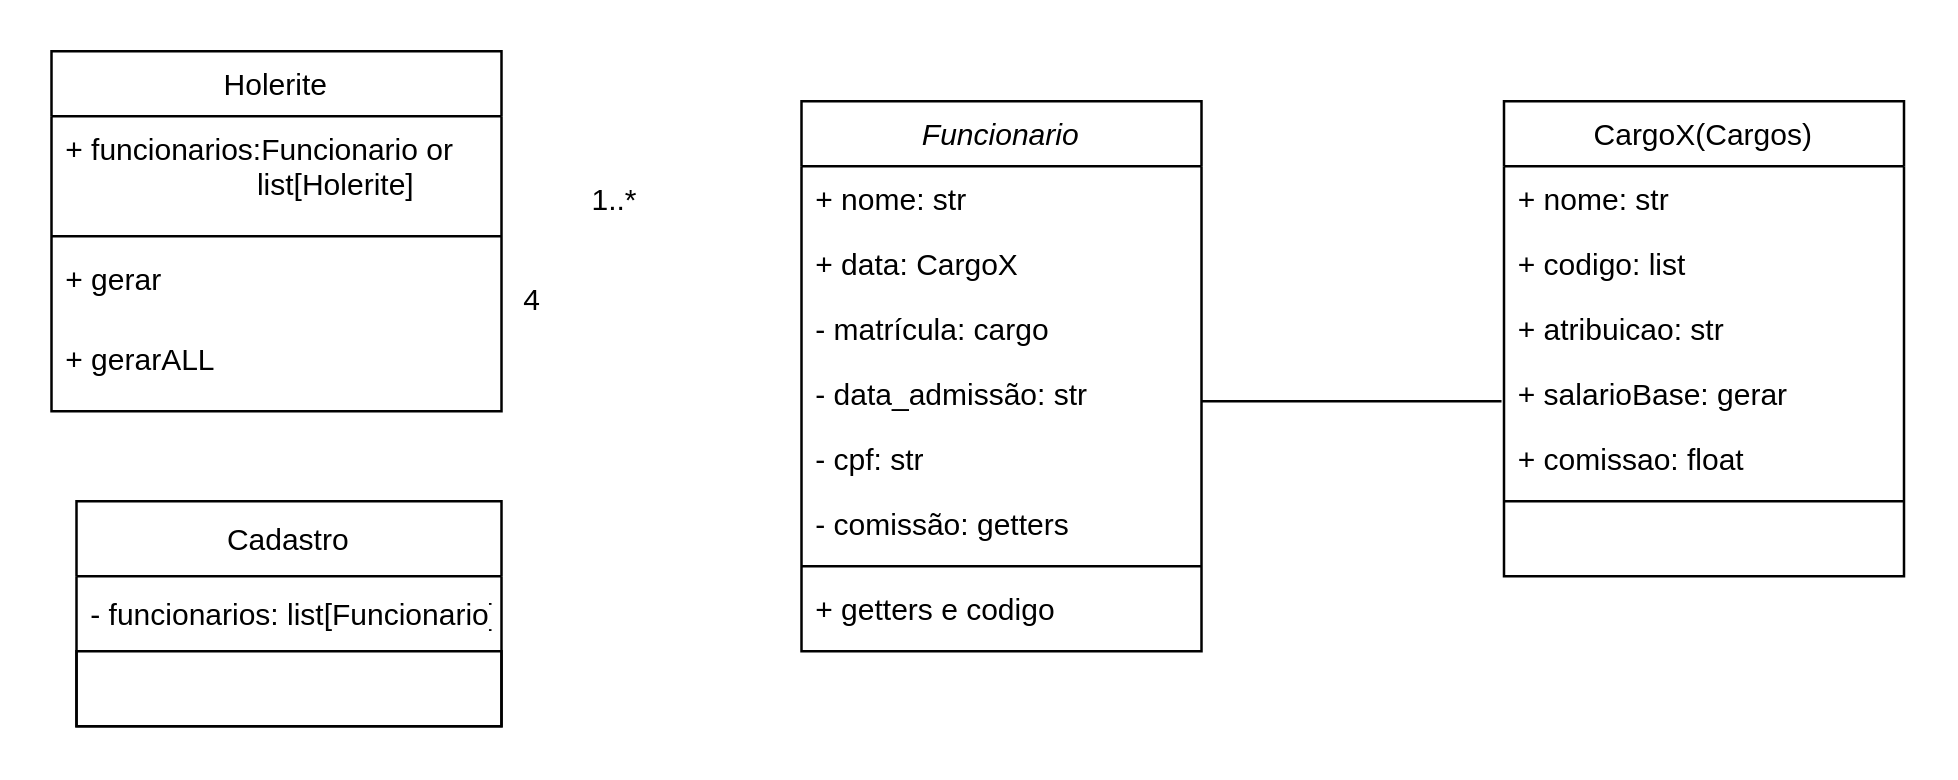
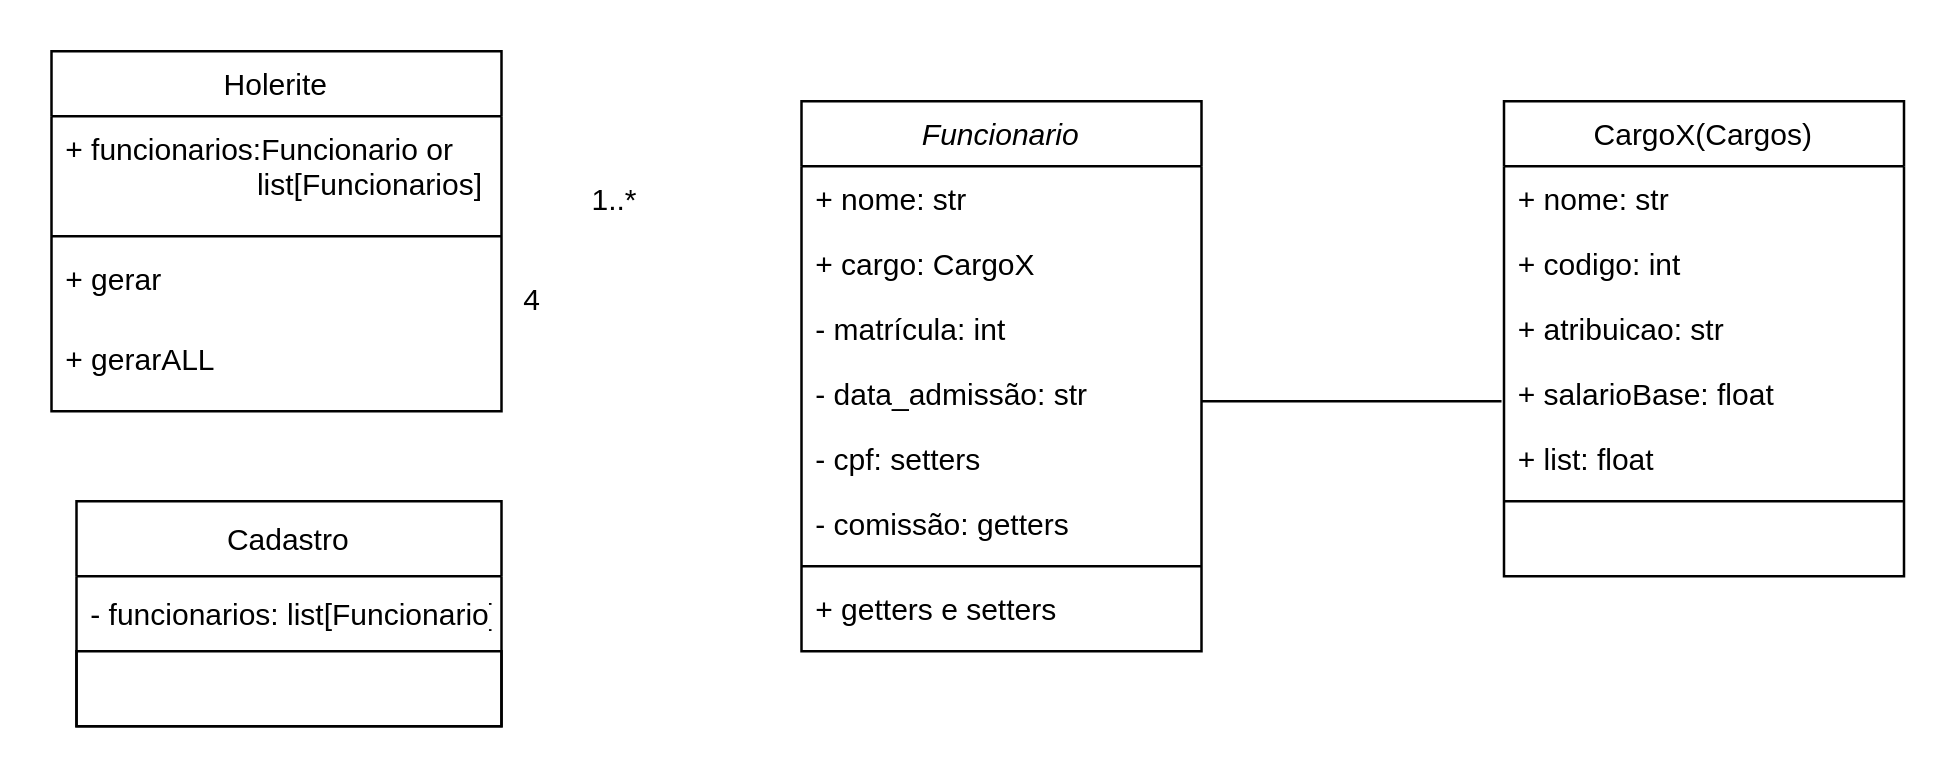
  <mxCell id="0" />
  <mxCell id="1" parent="0" />
  <mxCell id="2" style="edgeStyle=elbowEdgeStyle;rounded=0;jumpStyle=none;orthogonalLoop=1;jettySize=auto;html=1;endArrow=default;endFill=0;strokeColor=default;strokeWidth=1;" edge="1" parent="1" source="3"><mxGeometry relative="1" as="geometry"><mxPoint x="600" y="160" as="targetPoint" /><Array as="points"><mxPoint x="560" y="160" /></Array></mxGeometry></mxCell>
  <mxCell id="3" value="Funcionario" style="swimlane;fontStyle=2;align=center;verticalAlign=top;childLayout=stackLayout;horizontal=1;startSize=26;horizontalStack=0;resizeParent=1;resizeLast=0;collapsible=1;marginBottom=0;rounded=0;shadow=0;strokeWidth=1;" parent="1" vertex="1"><mxGeometry x="320" y="40" width="160" height="220" as="geometry"><mxRectangle x="220" y="80" width="160" height="26" as="alternateBounds" /></mxGeometry></mxCell>
  <mxCell id="4" value="+ nome: str" style="text;align=left;verticalAlign=top;spacingLeft=4;spacingRight=4;overflow=hidden;rotatable=0;points=[[0,0.5],[1,0.5]];portConstraint=eastwest;" parent="3" vertex="1"><mxGeometry y="26" width="160" height="26" as="geometry" /></mxCell>
- <mxCell id="5" value="+ data: CargoX" style="text;align=left;verticalAlign=top;spacingLeft=4;spacingRight=4;overflow=hidden;rotatable=0;points=[[0,0.5],[1,0.5]];portConstraint=eastwest;rounded=0;shadow=0;html=0;" parent="3" vertex="1"><mxGeometry y="52" width="160" height="26" as="geometry" /></mxCell>
- <mxCell id="6" value="- matrícula: cargo" style="text;align=left;verticalAlign=top;spacingLeft=4;spacingRight=4;overflow=hidden;rotatable=0;points=[[0,0.5],[1,0.5]];portConstraint=eastwest;rounded=0;shadow=0;html=0;" vertex="1" parent="3"><mxGeometry y="78" width="160" height="26" as="geometry" /></mxCell>
+ <mxCell id="5" value="+ cargo: CargoX" style="text;align=left;verticalAlign=top;spacingLeft=4;spacingRight=4;overflow=hidden;rotatable=0;points=[[0,0.5],[1,0.5]];portConstraint=eastwest;rounded=0;shadow=0;html=0;" parent="3" vertex="1"><mxGeometry y="52" width="160" height="26" as="geometry" /></mxCell>
+ <mxCell id="6" value="- matrícula: int" style="text;align=left;verticalAlign=top;spacingLeft=4;spacingRight=4;overflow=hidden;rotatable=0;points=[[0,0.5],[1,0.5]];portConstraint=eastwest;rounded=0;shadow=0;html=0;" vertex="1" parent="3"><mxGeometry y="78" width="160" height="26" as="geometry" /></mxCell>
  <mxCell id="7" value="- data_admissão: str" style="text;align=left;verticalAlign=top;spacingLeft=4;spacingRight=4;overflow=hidden;rotatable=0;points=[[0,0.5],[1,0.5]];portConstraint=eastwest;rounded=0;shadow=0;html=0;" vertex="1" parent="3"><mxGeometry y="104" width="160" height="26" as="geometry" /></mxCell>
- <mxCell id="8" value="- cpf: str" style="text;align=left;verticalAlign=top;spacingLeft=4;spacingRight=4;overflow=hidden;rotatable=0;points=[[0,0.5],[1,0.5]];portConstraint=eastwest;rounded=0;shadow=0;html=0;" vertex="1" parent="3"><mxGeometry y="130" width="160" height="26" as="geometry" /></mxCell>
+ <mxCell id="8" value="- cpf: setters" style="text;align=left;verticalAlign=top;spacingLeft=4;spacingRight=4;overflow=hidden;rotatable=0;points=[[0,0.5],[1,0.5]];portConstraint=eastwest;rounded=0;shadow=0;html=0;" vertex="1" parent="3"><mxGeometry y="130" width="160" height="26" as="geometry" /></mxCell>
  <mxCell id="9" value="- comissão: getters" style="text;align=left;verticalAlign=top;spacingLeft=4;spacingRight=4;overflow=hidden;rotatable=0;points=[[0,0.5],[1,0.5]];portConstraint=eastwest;rounded=0;shadow=0;html=0;" vertex="1" parent="3"><mxGeometry y="156" width="160" height="26" as="geometry" /></mxCell>
  <mxCell id="10" value="" style="line;html=1;strokeWidth=1;align=left;verticalAlign=middle;spacingTop=-1;spacingLeft=3;spacingRight=3;rotatable=0;labelPosition=right;points=[];portConstraint=eastwest;" parent="3" vertex="1"><mxGeometry y="182" width="160" height="8" as="geometry" /></mxCell>
- <mxCell id="11" value="+ getters e codigo" style="text;align=left;verticalAlign=top;spacingLeft=4;spacingRight=4;overflow=hidden;rotatable=0;points=[[0,0.5],[1,0.5]];portConstraint=eastwest;" parent="3" vertex="1"><mxGeometry y="190" width="160" height="26" as="geometry" /></mxCell>
+ <mxCell id="11" value="+ getters e setters" style="text;align=left;verticalAlign=top;spacingLeft=4;spacingRight=4;overflow=hidden;rotatable=0;points=[[0,0.5],[1,0.5]];portConstraint=eastwest;" parent="3" vertex="1"><mxGeometry y="190" width="160" height="26" as="geometry" /></mxCell>
  <mxCell id="12" value="Holerite&#10;" style="swimlane;fontStyle=0;align=center;verticalAlign=top;childLayout=stackLayout;horizontal=1;startSize=26;horizontalStack=0;resizeParent=1;resizeLast=0;collapsible=1;marginBottom=0;rounded=0;shadow=0;strokeWidth=1;" parent="1" vertex="1"><mxGeometry x="20" y="20" width="180" height="144" as="geometry"><mxRectangle x="130" y="380" width="160" height="26" as="alternateBounds" /></mxGeometry></mxCell>
- <mxCell id="13" value="+ funcionarios:Funcionario or&#10;                       list[Holerite]&#10;" style="text;align=left;verticalAlign=top;spacingLeft=4;spacingRight=4;overflow=hidden;rotatable=0;points=[[0,0.5],[1,0.5]];portConstraint=eastwest;rounded=0;shadow=0;html=0;" parent="12" vertex="1"><mxGeometry y="26" width="180" height="44" as="geometry" /></mxCell>
+ <mxCell id="13" value="+ funcionarios:Funcionario or&#10;                       list[Funcionarios]&#10;" style="text;align=left;verticalAlign=top;spacingLeft=4;spacingRight=4;overflow=hidden;rotatable=0;points=[[0,0.5],[1,0.5]];portConstraint=eastwest;rounded=0;shadow=0;html=0;" parent="12" vertex="1"><mxGeometry y="26" width="180" height="44" as="geometry" /></mxCell>
  <mxCell id="14" value="" style="line;html=1;strokeWidth=1;align=left;verticalAlign=middle;spacingTop=-1;spacingLeft=3;spacingRight=3;rotatable=0;labelPosition=right;points=[];portConstraint=eastwest;" parent="12" vertex="1"><mxGeometry y="70" width="180" height="8" as="geometry" /></mxCell>
  <mxCell id="15" value="+ gerar" style="text;align=left;verticalAlign=top;spacingLeft=4;spacingRight=4;overflow=hidden;rotatable=0;points=[[0,0.5],[1,0.5]];portConstraint=eastwest;rounded=0;shadow=0;html=0;" vertex="1" parent="12"><mxGeometry y="78" width="180" height="32" as="geometry" /></mxCell>
  <mxCell id="16" value="+ gerarALL" style="text;align=left;verticalAlign=top;spacingLeft=4;spacingRight=4;overflow=hidden;rotatable=0;points=[[0,0.5],[1,0.5]];portConstraint=eastwest;rounded=0;shadow=0;html=0;" vertex="1" parent="12"><mxGeometry y="110" width="180" height="34" as="geometry" /></mxCell>
  <mxCell id="17" value="CargoX(Cargos)" style="swimlane;fontStyle=0;align=center;verticalAlign=top;childLayout=stackLayout;horizontal=1;startSize=26;horizontalStack=0;resizeParent=1;resizeLast=0;collapsible=1;marginBottom=0;rounded=0;shadow=0;strokeWidth=1;swimlaneLine=1;" parent="1" vertex="1"><mxGeometry x="601" y="40" width="160" height="190" as="geometry"><mxRectangle x="550" y="140" width="160" height="26" as="alternateBounds" /></mxGeometry></mxCell>
  <mxCell id="18" value="+ nome: str" style="text;align=left;verticalAlign=top;spacingLeft=4;spacingRight=4;overflow=hidden;rotatable=0;points=[[0,0.5],[1,0.5]];portConstraint=eastwest;" parent="17" vertex="1"><mxGeometry y="26" width="160" height="26" as="geometry" /></mxCell>
- <mxCell id="19" value="+ codigo: list" style="text;align=left;verticalAlign=top;spacingLeft=4;spacingRight=4;overflow=hidden;rotatable=0;points=[[0,0.5],[1,0.5]];portConstraint=eastwest;" vertex="1" parent="17"><mxGeometry y="52" width="160" height="26" as="geometry" /></mxCell>
+ <mxCell id="19" value="+ codigo: int" style="text;align=left;verticalAlign=top;spacingLeft=4;spacingRight=4;overflow=hidden;rotatable=0;points=[[0,0.5],[1,0.5]];portConstraint=eastwest;" vertex="1" parent="17"><mxGeometry y="52" width="160" height="26" as="geometry" /></mxCell>
  <mxCell id="20" value="+ atribuicao: str" style="text;align=left;verticalAlign=top;spacingLeft=4;spacingRight=4;overflow=hidden;rotatable=0;points=[[0,0.5],[1,0.5]];portConstraint=eastwest;rounded=0;shadow=0;html=0;" parent="17" vertex="1"><mxGeometry y="78" width="160" height="26" as="geometry" /></mxCell>
- <mxCell id="21" value="+ salarioBase: gerar" style="text;align=left;verticalAlign=top;spacingLeft=4;spacingRight=4;overflow=hidden;rotatable=0;points=[[0,0.5],[1,0.5]];portConstraint=eastwest;rounded=0;shadow=0;html=0;" parent="17" vertex="1"><mxGeometry y="104" width="160" height="26" as="geometry" /></mxCell>
- <mxCell id="22" value="+ comissao: float" style="text;align=left;verticalAlign=top;spacingLeft=4;spacingRight=4;overflow=hidden;rotatable=0;points=[[0,0.5],[1,0.5]];portConstraint=eastwest;rounded=0;shadow=0;html=0;" vertex="1" parent="17"><mxGeometry y="130" width="160" height="26" as="geometry" /></mxCell>
+ <mxCell id="21" value="+ salarioBase: float" style="text;align=left;verticalAlign=top;spacingLeft=4;spacingRight=4;overflow=hidden;rotatable=0;points=[[0,0.5],[1,0.5]];portConstraint=eastwest;rounded=0;shadow=0;html=0;" parent="17" vertex="1"><mxGeometry y="104" width="160" height="26" as="geometry" /></mxCell>
+ <mxCell id="22" value="+ list: float" style="text;align=left;verticalAlign=top;spacingLeft=4;spacingRight=4;overflow=hidden;rotatable=0;points=[[0,0.5],[1,0.5]];portConstraint=eastwest;rounded=0;shadow=0;html=0;" vertex="1" parent="17"><mxGeometry y="130" width="160" height="26" as="geometry" /></mxCell>
  <mxCell id="23" value="" style="line;html=1;strokeWidth=1;align=left;verticalAlign=middle;spacingTop=-1;spacingLeft=3;spacingRight=3;rotatable=0;labelPosition=right;points=[];portConstraint=eastwest;" parent="17" vertex="1"><mxGeometry y="156" width="160" height="8" as="geometry" /></mxCell>
  <mxCell id="24" value="Cadastro" style="swimlane;fontStyle=0;childLayout=stackLayout;horizontal=1;startSize=30;horizontalStack=0;resizeParent=1;resizeParentMax=0;resizeLast=0;collapsible=1;marginBottom=0;" vertex="1" parent="1"><mxGeometry x="30" y="200" width="170" height="90" as="geometry" /></mxCell>
  <mxCell id="25" value="- funcionarios: list[Funcionario]" style="text;strokeColor=none;fillColor=none;align=left;verticalAlign=middle;spacingLeft=4;spacingRight=4;overflow=hidden;points=[[0,0.5],[1,0.5]];portConstraint=eastwest;rotatable=0;" vertex="1" parent="24"><mxGeometry y="30" width="170" height="30" as="geometry" /></mxCell>
  <mxCell id="26" value="" style="text;strokeColor=default;fillColor=none;align=left;verticalAlign=middle;spacingLeft=4;spacingRight=4;overflow=hidden;points=[[0,0.5],[1,0.5]];portConstraint=eastwest;rotatable=0;" vertex="1" parent="24"><mxGeometry y="60" width="170" height="30" as="geometry" /></mxCell>
  <mxCell id="27" style="edgeStyle=elbowEdgeStyle;rounded=0;jumpStyle=none;orthogonalLoop=1;jettySize=auto;html=1;exitX=0.5;exitY=0;exitDx=0;exitDy=0;endArrow=blockThin;endFill=0;strokeColor=default;strokeWidth=1;" edge="1" parent="1" source="17" target="17"><mxGeometry relative="1" as="geometry" /></mxCell>
  <mxCell id="28" style="edgeStyle=elbowEdgeStyle;rounded=0;jumpStyle=none;orthogonalLoop=1;jettySize=auto;html=1;exitX=0.75;exitY=0;exitDx=0;exitDy=0;endArrow=blockThin;endFill=0;strokeColor=default;strokeWidth=1;" edge="1" parent="1" source="24" target="24"><mxGeometry relative="1" as="geometry" /></mxCell>
  <mxCell id="29" value="4" style="text;html=1;align=center;verticalAlign=middle;resizable=0;points=[];autosize=1;strokeColor=none;fillColor=none;" vertex="1" parent="1"><mxGeometry x="197" y="105" width="30" height="30" as="geometry" /></mxCell>
  <mxCell id="30" value="1..*" style="text;html=1;align=center;verticalAlign=middle;resizable=0;points=[];autosize=1;strokeColor=none;fillColor=none;" vertex="1" parent="1"><mxGeometry x="225" y="65" width="40" height="30" as="geometry" /></mxCell>
